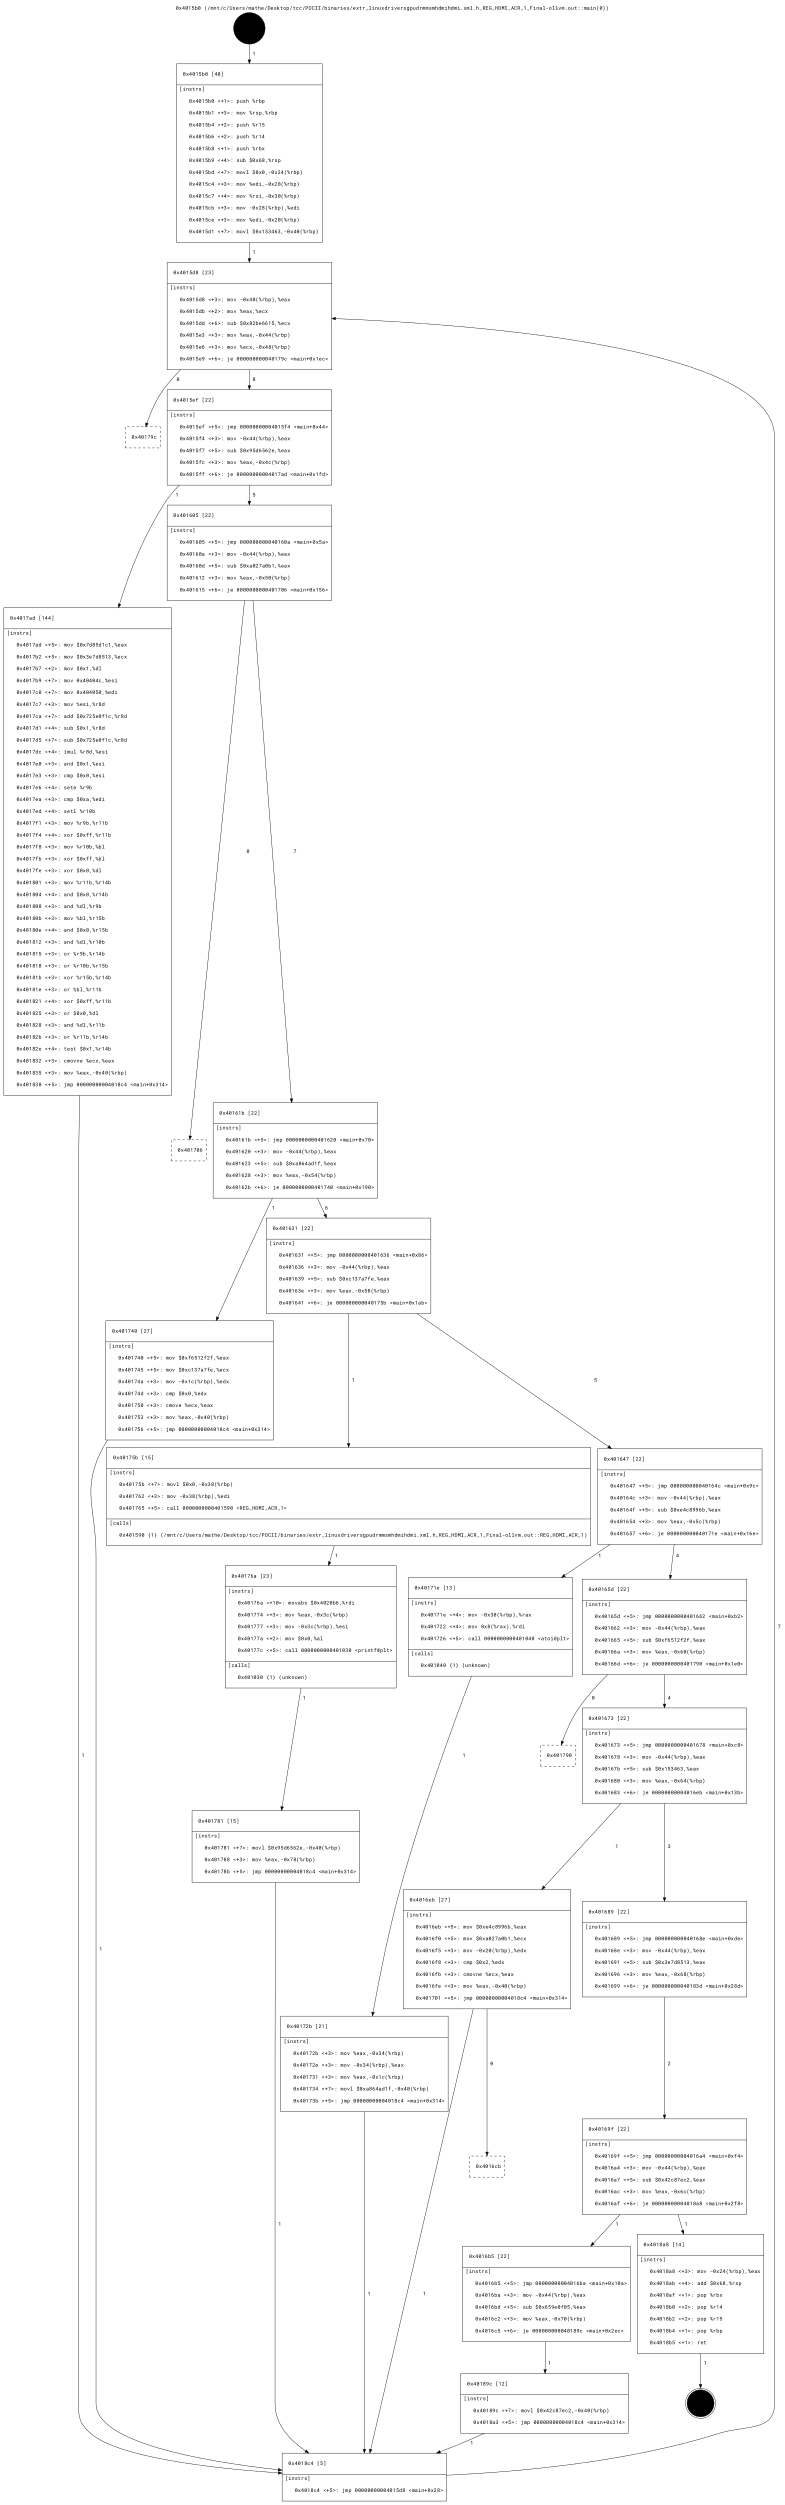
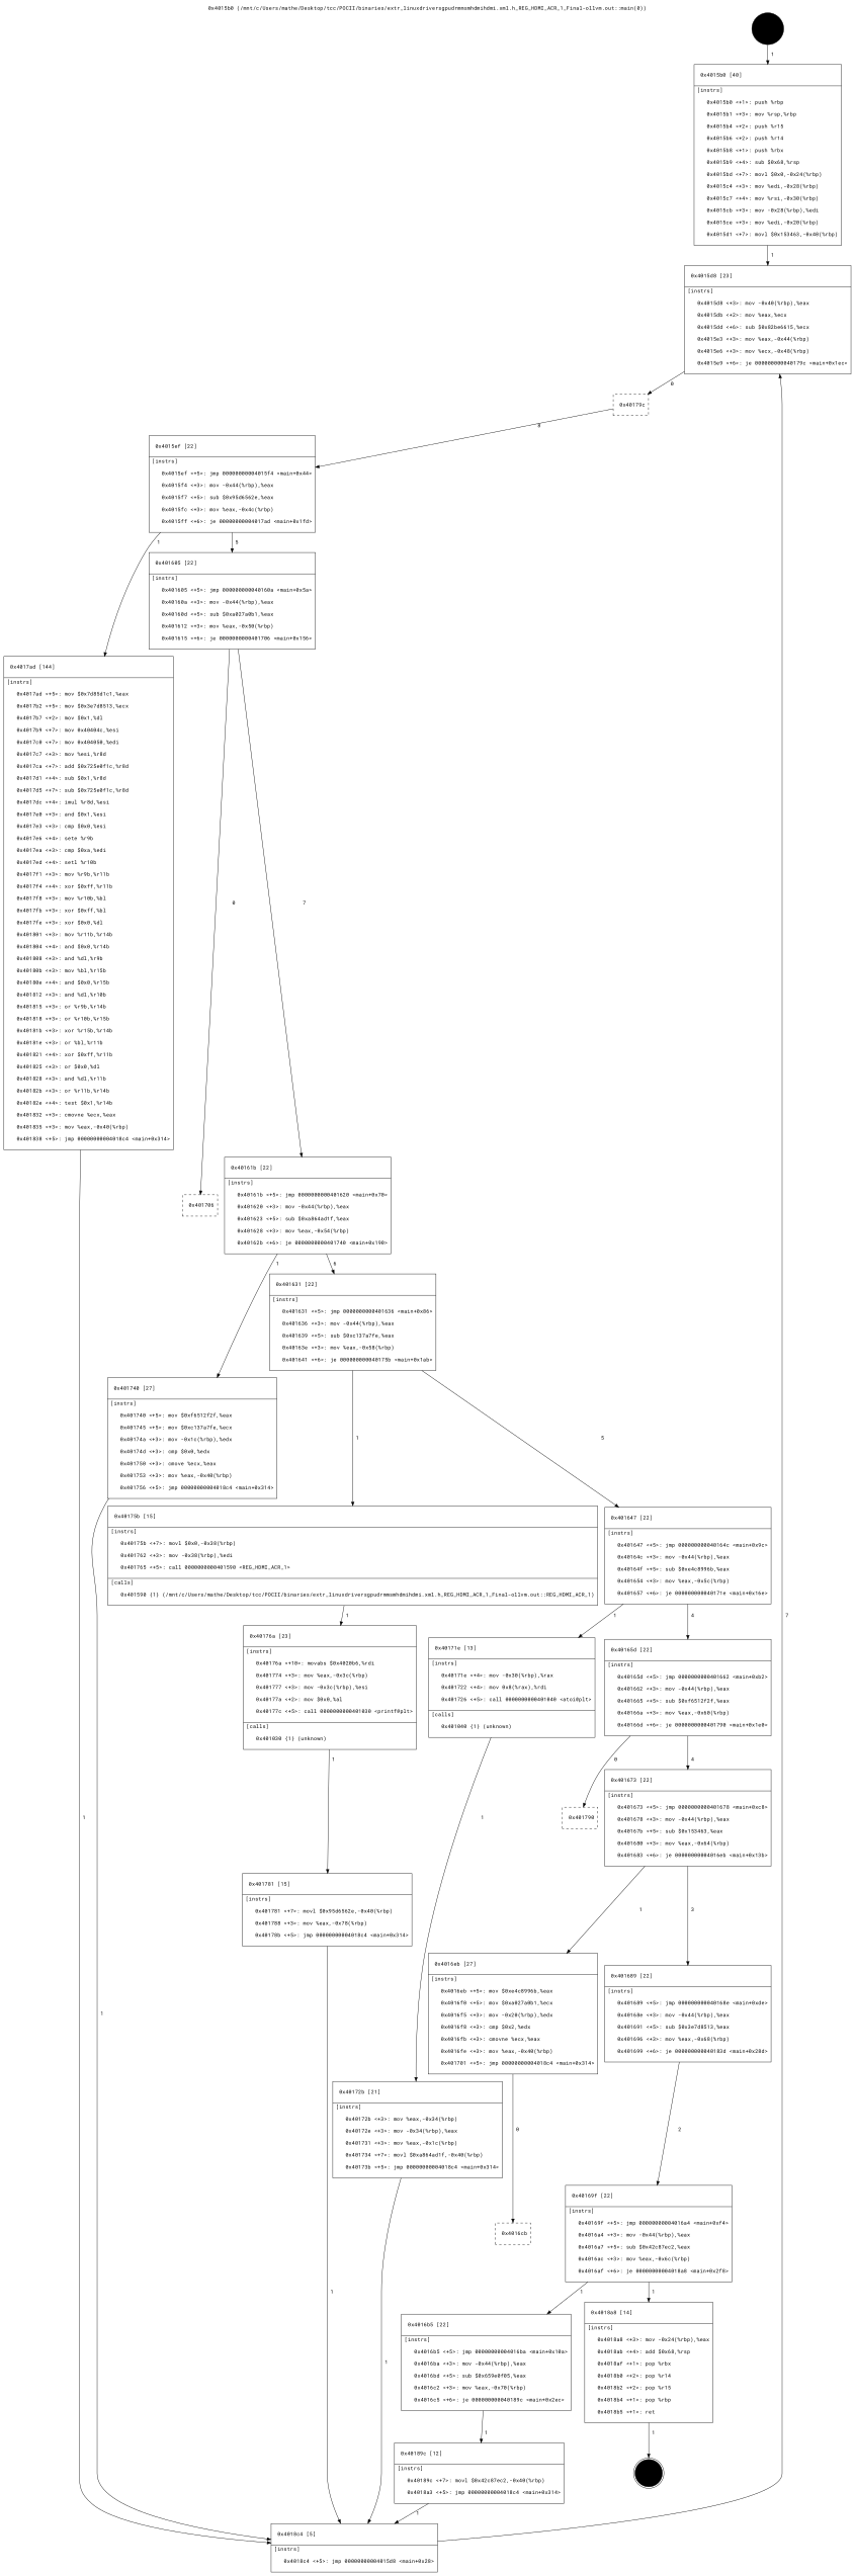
  digraph {
    fontname="Roboto Mono"
    label="0x4015b0 (/mnt/c/Users/mathe/Desktop/tcc/POCII/binaries/extr_linuxdriversgpudrmmsmhdmihdmi.xml.h_REG_HDMI_ACR_1_Final-ollvm.out::main(0))"
    labelloc=t
    node [fontname="Roboto Mono" shape=record]
    edge [fontname="Roboto Mono"]
    Entry [fillcolor=black height=0.3 shape=circle style=filled width=0.3]
    n2 [label="{\n     0x4015b0 [40]\l\n     | [instrs]\l\n     &nbsp;&nbsp;0x4015b0 \<+1\>: push %rbp\l\n     &nbsp;&nbsp;0x4015b1 \<+3\>: mov %rsp,%rbp\l\n     &nbsp;&nbsp;0x4015b4 \<+2\>: push %r15\l\n     &nbsp;&nbsp;0x4015b6 \<+2\>: push %r14\l\n     &nbsp;&nbsp;0x4015b8 \<+1\>: push %rbx\l\n     &nbsp;&nbsp;0x4015b9 \<+4\>: sub $0x68,%rsp\l\n     &nbsp;&nbsp;0x4015bd \<+7\>: movl $0x0,-0x24(%rbp)\l\n     &nbsp;&nbsp;0x4015c4 \<+3\>: mov %edi,-0x28(%rbp)\l\n     &nbsp;&nbsp;0x4015c7 \<+4\>: mov %rsi,-0x30(%rbp)\l\n     &nbsp;&nbsp;0x4015cb \<+3\>: mov -0x28(%rbp),%edi\l\n     &nbsp;&nbsp;0x4015ce \<+3\>: mov %edi,-0x20(%rbp)\l\n     &nbsp;&nbsp;0x4015d1 \<+7\>: movl $0x153463,-0x40(%rbp)\l\n  }"]
    n3 [label="{\n     0x4015d8 [23]\l\n     | [instrs]\l\n     &nbsp;&nbsp;0x4015d8 \<+3\>: mov -0x40(%rbp),%eax\l\n     &nbsp;&nbsp;0x4015db \<+2\>: mov %eax,%ecx\l\n     &nbsp;&nbsp;0x4015dd \<+6\>: sub $0x82be6615,%ecx\l\n     &nbsp;&nbsp;0x4015e3 \<+3\>: mov %eax,-0x44(%rbp)\l\n     &nbsp;&nbsp;0x4015e6 \<+3\>: mov %ecx,-0x48(%rbp)\l\n     &nbsp;&nbsp;0x4015e9 \<+6\>: je 000000000040179c \<main+0x1ec\>\l\n  }"]
    n4 [label="{\n     0x40179c\l\n  }" style=dashed]
    n5 [label="{\n     0x4015ef [22]\l\n     | [instrs]\l\n     &nbsp;&nbsp;0x4015ef \<+5\>: jmp 00000000004015f4 \<main+0x44\>\l\n     &nbsp;&nbsp;0x4015f4 \<+3\>: mov -0x44(%rbp),%eax\l\n     &nbsp;&nbsp;0x4015f7 \<+5\>: sub $0x95d6562e,%eax\l\n     &nbsp;&nbsp;0x4015fc \<+3\>: mov %eax,-0x4c(%rbp)\l\n     &nbsp;&nbsp;0x4015ff \<+6\>: je 00000000004017ad \<main+0x1fd\>\l\n  }"]
    n6 [label="{\n     0x4017ad [144]\l\n     | [instrs]\l\n     &nbsp;&nbsp;0x4017ad \<+5\>: mov $0x7d85d1c1,%eax\l\n     &nbsp;&nbsp;0x4017b2 \<+5\>: mov $0x3e7d8513,%ecx\l\n     &nbsp;&nbsp;0x4017b7 \<+2\>: mov $0x1,%dl\l\n     &nbsp;&nbsp;0x4017b9 \<+7\>: mov 0x40404c,%esi\l\n     &nbsp;&nbsp;0x4017c0 \<+7\>: mov 0x404050,%edi\l\n     &nbsp;&nbsp;0x4017c7 \<+3\>: mov %esi,%r8d\l\n     &nbsp;&nbsp;0x4017ca \<+7\>: add $0x725e0f1c,%r8d\l\n     &nbsp;&nbsp;0x4017d1 \<+4\>: sub $0x1,%r8d\l\n     &nbsp;&nbsp;0x4017d5 \<+7\>: sub $0x725e0f1c,%r8d\l\n     &nbsp;&nbsp;0x4017dc \<+4\>: imul %r8d,%esi\l\n     &nbsp;&nbsp;0x4017e0 \<+3\>: and $0x1,%esi\l\n     &nbsp;&nbsp;0x4017e3 \<+3\>: cmp $0x0,%esi\l\n     &nbsp;&nbsp;0x4017e6 \<+4\>: sete %r9b\l\n     &nbsp;&nbsp;0x4017ea \<+3\>: cmp $0xa,%edi\l\n     &nbsp;&nbsp;0x4017ed \<+4\>: setl %r10b\l\n     &nbsp;&nbsp;0x4017f1 \<+3\>: mov %r9b,%r11b\l\n     &nbsp;&nbsp;0x4017f4 \<+4\>: xor $0xff,%r11b\l\n     &nbsp;&nbsp;0x4017f8 \<+3\>: mov %r10b,%bl\l\n     &nbsp;&nbsp;0x4017fb \<+3\>: xor $0xff,%bl\l\n     &nbsp;&nbsp;0x4017fe \<+3\>: xor $0x0,%dl\l\n     &nbsp;&nbsp;0x401801 \<+3\>: mov %r11b,%r14b\l\n     &nbsp;&nbsp;0x401804 \<+4\>: and $0x0,%r14b\l\n     &nbsp;&nbsp;0x401808 \<+3\>: and %dl,%r9b\l\n     &nbsp;&nbsp;0x40180b \<+3\>: mov %bl,%r15b\l\n     &nbsp;&nbsp;0x40180e \<+4\>: and $0x0,%r15b\l\n     &nbsp;&nbsp;0x401812 \<+3\>: and %dl,%r10b\l\n     &nbsp;&nbsp;0x401815 \<+3\>: or %r9b,%r14b\l\n     &nbsp;&nbsp;0x401818 \<+3\>: or %r10b,%r15b\l\n     &nbsp;&nbsp;0x40181b \<+3\>: xor %r15b,%r14b\l\n     &nbsp;&nbsp;0x40181e \<+3\>: or %bl,%r11b\l\n     &nbsp;&nbsp;0x401821 \<+4\>: xor $0xff,%r11b\l\n     &nbsp;&nbsp;0x401825 \<+3\>: or $0x0,%dl\l\n     &nbsp;&nbsp;0x401828 \<+3\>: and %dl,%r11b\l\n     &nbsp;&nbsp;0x40182b \<+3\>: or %r11b,%r14b\l\n     &nbsp;&nbsp;0x40182e \<+4\>: test $0x1,%r14b\l\n     &nbsp;&nbsp;0x401832 \<+3\>: cmovne %ecx,%eax\l\n     &nbsp;&nbsp;0x401835 \<+3\>: mov %eax,-0x40(%rbp)\l\n     &nbsp;&nbsp;0x401838 \<+5\>: jmp 00000000004018c4 \<main+0x314\>\l\n  }"]
    n7 [label="{\n     0x401605 [22]\l\n     | [instrs]\l\n     &nbsp;&nbsp;0x401605 \<+5\>: jmp 000000000040160a \<main+0x5a\>\l\n     &nbsp;&nbsp;0x40160a \<+3\>: mov -0x44(%rbp),%eax\l\n     &nbsp;&nbsp;0x40160d \<+5\>: sub $0xa027a0b1,%eax\l\n     &nbsp;&nbsp;0x401612 \<+3\>: mov %eax,-0x50(%rbp)\l\n     &nbsp;&nbsp;0x401615 \<+6\>: je 0000000000401706 \<main+0x156\>\l\n  }"]
    n8 [label="{\n     0x4018c4 [5]\l\n     | [instrs]\l\n     &nbsp;&nbsp;0x4018c4 \<+5\>: jmp 00000000004015d8 \<main+0x28\>\l\n  }"]
    n9 [label="{\n     0x401706\l\n  }" style=dashed]
    n10 [label="{\n     0x40161b [22]\l\n     | [instrs]\l\n     &nbsp;&nbsp;0x40161b \<+5\>: jmp 0000000000401620 \<main+0x70\>\l\n     &nbsp;&nbsp;0x401620 \<+3\>: mov -0x44(%rbp),%eax\l\n     &nbsp;&nbsp;0x401623 \<+5\>: sub $0xa864ad1f,%eax\l\n     &nbsp;&nbsp;0x401628 \<+3\>: mov %eax,-0x54(%rbp)\l\n     &nbsp;&nbsp;0x40162b \<+6\>: je 0000000000401740 \<main+0x190\>\l\n  }"]
    Exit [fillcolor=black height=0.3 peripheries=2 shape=circle style=filled width=0.3]
    n12 [label="{\n     0x401740 [27]\l\n     | [instrs]\l\n     &nbsp;&nbsp;0x401740 \<+5\>: mov $0xf6512f2f,%eax\l\n     &nbsp;&nbsp;0x401745 \<+5\>: mov $0xc137a7fe,%ecx\l\n     &nbsp;&nbsp;0x40174a \<+3\>: mov -0x1c(%rbp),%edx\l\n     &nbsp;&nbsp;0x40174d \<+3\>: cmp $0x0,%edx\l\n     &nbsp;&nbsp;0x401750 \<+3\>: cmove %ecx,%eax\l\n     &nbsp;&nbsp;0x401753 \<+3\>: mov %eax,-0x40(%rbp)\l\n     &nbsp;&nbsp;0x401756 \<+5\>: jmp 00000000004018c4 \<main+0x314\>\l\n  }"]
    n13 [label="{\n     0x401631 [22]\l\n     | [instrs]\l\n     &nbsp;&nbsp;0x401631 \<+5\>: jmp 0000000000401636 \<main+0x86\>\l\n     &nbsp;&nbsp;0x401636 \<+3\>: mov -0x44(%rbp),%eax\l\n     &nbsp;&nbsp;0x401639 \<+5\>: sub $0xc137a7fe,%eax\l\n     &nbsp;&nbsp;0x40163e \<+3\>: mov %eax,-0x58(%rbp)\l\n     &nbsp;&nbsp;0x401641 \<+6\>: je 000000000040175b \<main+0x1ab\>\l\n  }"]
    n14 [label="{\n     0x4016cb\l\n  }" style=dashed]
    n15 [label="{\n     0x40175b [15]\l\n     | [instrs]\l\n     &nbsp;&nbsp;0x40175b \<+7\>: movl $0x0,-0x38(%rbp)\l\n     &nbsp;&nbsp;0x401762 \<+3\>: mov -0x38(%rbp),%edi\l\n     &nbsp;&nbsp;0x401765 \<+5\>: call 0000000000401590 \<REG_HDMI_ACR_1\>\l\n     | [calls]\l\n     &nbsp;&nbsp;0x401590 \{1\} (/mnt/c/Users/mathe/Desktop/tcc/POCII/binaries/extr_linuxdriversgpudrmmsmhdmihdmi.xml.h_REG_HDMI_ACR_1_Final-ollvm.out::REG_HDMI_ACR_1)\l\n  }"]
    n16 [label="{\n     0x401647 [22]\l\n     | [instrs]\l\n     &nbsp;&nbsp;0x401647 \<+5\>: jmp 000000000040164c \<main+0x9c\>\l\n     &nbsp;&nbsp;0x40164c \<+3\>: mov -0x44(%rbp),%eax\l\n     &nbsp;&nbsp;0x40164f \<+5\>: sub $0xe4c8996b,%eax\l\n     &nbsp;&nbsp;0x401654 \<+3\>: mov %eax,-0x5c(%rbp)\l\n     &nbsp;&nbsp;0x401657 \<+6\>: je 000000000040171e \<main+0x16e\>\l\n  }"]
    n17 [label="{\n     0x40189c [12]\l\n     | [instrs]\l\n     &nbsp;&nbsp;0x40189c \<+7\>: movl $0x42c87ec2,-0x40(%rbp)\l\n     &nbsp;&nbsp;0x4018a3 \<+5\>: jmp 00000000004018c4 \<main+0x314\>\l\n  }"]
    n18 [label="{\n     0x40176a [23]\l\n     | [instrs]\l\n     &nbsp;&nbsp;0x40176a \<+10\>: movabs $0x4020b6,%rdi\l\n     &nbsp;&nbsp;0x401774 \<+3\>: mov %eax,-0x3c(%rbp)\l\n     &nbsp;&nbsp;0x401777 \<+3\>: mov -0x3c(%rbp),%esi\l\n     &nbsp;&nbsp;0x40177a \<+2\>: mov $0x0,%al\l\n     &nbsp;&nbsp;0x40177c \<+5\>: call 0000000000401030 \<printf@plt\>\l\n     | [calls]\l\n     &nbsp;&nbsp;0x401030 \{1\} (unknown)\l\n  }"]
    n19 [label="{\n     0x40171e [13]\l\n     | [instrs]\l\n     &nbsp;&nbsp;0x40171e \<+4\>: mov -0x30(%rbp),%rax\l\n     &nbsp;&nbsp;0x401722 \<+4\>: mov 0x8(%rax),%rdi\l\n     &nbsp;&nbsp;0x401726 \<+5\>: call 0000000000401040 \<atoi@plt\>\l\n     | [calls]\l\n     &nbsp;&nbsp;0x401040 \{1\} (unknown)\l\n  }"]
    n20 [label="{\n     0x40165d [22]\l\n     | [instrs]\l\n     &nbsp;&nbsp;0x40165d \<+5\>: jmp 0000000000401662 \<main+0xb2\>\l\n     &nbsp;&nbsp;0x401662 \<+3\>: mov -0x44(%rbp),%eax\l\n     &nbsp;&nbsp;0x401665 \<+5\>: sub $0xf6512f2f,%eax\l\n     &nbsp;&nbsp;0x40166a \<+3\>: mov %eax,-0x60(%rbp)\l\n     &nbsp;&nbsp;0x40166d \<+6\>: je 0000000000401790 \<main+0x1e0\>\l\n  }"]
    n21 [label="{\n     0x4016b5 [22]\l\n     | [instrs]\l\n     &nbsp;&nbsp;0x4016b5 \<+5\>: jmp 00000000004016ba \<main+0x10a\>\l\n     &nbsp;&nbsp;0x4016ba \<+3\>: mov -0x44(%rbp),%eax\l\n     &nbsp;&nbsp;0x4016bd \<+5\>: sub $0x659e0f05,%eax\l\n     &nbsp;&nbsp;0x4016c2 \<+3\>: mov %eax,-0x70(%rbp)\l\n     &nbsp;&nbsp;0x4016c5 \<+6\>: je 000000000040189c \<main+0x2ec\>\l\n  }"]
    n22 [label="{\n     0x401781 [15]\l\n     | [instrs]\l\n     &nbsp;&nbsp;0x401781 \<+7\>: movl $0x95d6562e,-0x40(%rbp)\l\n     &nbsp;&nbsp;0x401788 \<+3\>: mov %eax,-0x78(%rbp)\l\n     &nbsp;&nbsp;0x40178b \<+5\>: jmp 00000000004018c4 \<main+0x314\>\l\n  }"]
    n23 [label="{\n     0x40172b [21]\l\n     | [instrs]\l\n     &nbsp;&nbsp;0x40172b \<+3\>: mov %eax,-0x34(%rbp)\l\n     &nbsp;&nbsp;0x40172e \<+3\>: mov -0x34(%rbp),%eax\l\n     &nbsp;&nbsp;0x401731 \<+3\>: mov %eax,-0x1c(%rbp)\l\n     &nbsp;&nbsp;0x401734 \<+7\>: movl $0xa864ad1f,-0x40(%rbp)\l\n     &nbsp;&nbsp;0x40173b \<+5\>: jmp 00000000004018c4 \<main+0x314\>\l\n  }"]
    n24 [label="{\n     0x401790\l\n  }" style=dashed]
    n25 [label="{\n     0x401673 [22]\l\n     | [instrs]\l\n     &nbsp;&nbsp;0x401673 \<+5\>: jmp 0000000000401678 \<main+0xc8\>\l\n     &nbsp;&nbsp;0x401678 \<+3\>: mov -0x44(%rbp),%eax\l\n     &nbsp;&nbsp;0x40167b \<+5\>: sub $0x153463,%eax\l\n     &nbsp;&nbsp;0x401680 \<+3\>: mov %eax,-0x64(%rbp)\l\n     &nbsp;&nbsp;0x401683 \<+6\>: je 00000000004016eb \<main+0x13b\>\l\n  }"]
    n26 [label="{\n     0x4018a8 [14]\l\n     | [instrs]\l\n     &nbsp;&nbsp;0x4018a8 \<+3\>: mov -0x24(%rbp),%eax\l\n     &nbsp;&nbsp;0x4018ab \<+4\>: add $0x68,%rsp\l\n     &nbsp;&nbsp;0x4018af \<+1\>: pop %rbx\l\n     &nbsp;&nbsp;0x4018b0 \<+2\>: pop %r14\l\n     &nbsp;&nbsp;0x4018b2 \<+2\>: pop %r15\l\n     &nbsp;&nbsp;0x4018b4 \<+1\>: pop %rbp\l\n     &nbsp;&nbsp;0x4018b5 \<+1\>: ret\l\n  }"]
    n27 [label="{\n     0x4016eb [27]\l\n     | [instrs]\l\n     &nbsp;&nbsp;0x4016eb \<+5\>: mov $0xe4c8996b,%eax\l\n     &nbsp;&nbsp;0x4016f0 \<+5\>: mov $0xa027a0b1,%ecx\l\n     &nbsp;&nbsp;0x4016f5 \<+3\>: mov -0x20(%rbp),%edx\l\n     &nbsp;&nbsp;0x4016f8 \<+3\>: cmp $0x2,%edx\l\n     &nbsp;&nbsp;0x4016fb \<+3\>: cmovne %ecx,%eax\l\n     &nbsp;&nbsp;0x4016fe \<+3\>: mov %eax,-0x40(%rbp)\l\n     &nbsp;&nbsp;0x401701 \<+5\>: jmp 00000000004018c4 \<main+0x314\>\l\n  }"]
    n28 [label="{\n     0x401689 [22]\l\n     | [instrs]\l\n     &nbsp;&nbsp;0x401689 \<+5\>: jmp 000000000040168e \<main+0xde\>\l\n     &nbsp;&nbsp;0x40168e \<+3\>: mov -0x44(%rbp),%eax\l\n     &nbsp;&nbsp;0x401691 \<+5\>: sub $0x3e7d8513,%eax\l\n     &nbsp;&nbsp;0x401696 \<+3\>: mov %eax,-0x68(%rbp)\l\n     &nbsp;&nbsp;0x401699 \<+6\>: je 000000000040183d \<main+0x28d\>\l\n  }"]
    n29 [label="{\n     0x40169f [22]\l\n     | [instrs]\l\n     &nbsp;&nbsp;0x40169f \<+5\>: jmp 00000000004016a4 \<main+0xf4\>\l\n     &nbsp;&nbsp;0x4016a4 \<+3\>: mov -0x44(%rbp),%eax\l\n     &nbsp;&nbsp;0x4016a7 \<+5\>: sub $0x42c87ec2,%eax\l\n     &nbsp;&nbsp;0x4016ac \<+3\>: mov %eax,-0x6c(%rbp)\l\n     &nbsp;&nbsp;0x4016af \<+6\>: je 00000000004018a8 \<main+0x2f8\>\l\n  }"]
    Entry -> n2 [label=" 1"]
    n2 -> n3 [label=" 1"]
    n3 -> n4 [label=" 0"]
-   n3 -> n5 [label=" 8"]
+   n4 -> n5 [label=" 8"]
    n5 -> n6 [label=" 1"]
    n5 -> n7 [label=" 5"]
    n6 -> n8 [label=" 1"]
    n7 -> n9 [label=" 0"]
    n7 -> n10 [label=" 7"]
    n8 -> n3 [label=" 7"]
    n10 -> n12 [label=" 1"]
    n10 -> n13 [label=" 6"]
    n12 -> n8 [label=" 1"]
    n13 -> n15 [label=" 1"]
    n13 -> n16 [label=" 5"]
    n15 -> n18 [label=" 1"]
    n16 -> n19 [label=" 1"]
    n16 -> n20 [label=" 4"]
    n17 -> n8 [label=" 1"]
    n18 -> n22 [label=" 1"]
    n19 -> n23 [label=" 1"]
    n20 -> n24 [label=" 0"]
    n20 -> n25 [label=" 4"]
    n21 -> n17 [label=" 1"]
    n22 -> n8 [label=" 1"]
    n23 -> n8 [label=" 1"]
    n25 -> n27 [label=" 1"]
    n25 -> n28 [label=" 3"]
    n26 -> Exit [label=" 1"]
-   n27 -> n8 [label=" 1"]
    n27 -> n14 [label=" 0"]
    n28 -> n29 [label=" 2"]
    n29 -> n21 [label=" 1"]
    n29 -> n26 [label=" 1"]
  }
